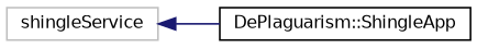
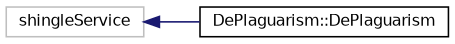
  digraph {
    rankdir=LR
    node [fillcolor=white fontname=Helvetica fontsize=10 shape=record style=filled]
    n1 [color=grey75 height=0.2 label=shingleService width=0.4]
-   n2 [color=black height=0.2 label="DePlaguarism::ShingleApp" width=0.4]
+   n2 [color=black height=0.2 label="DePlaguarism::DePlaguarism" width=0.4]
    n1 -> n2 [color=midnightblue dir=back fontname=Helvetica fontsize=10 labelfontname=Helvetica labelfontsize=10 style=solid]
  }
